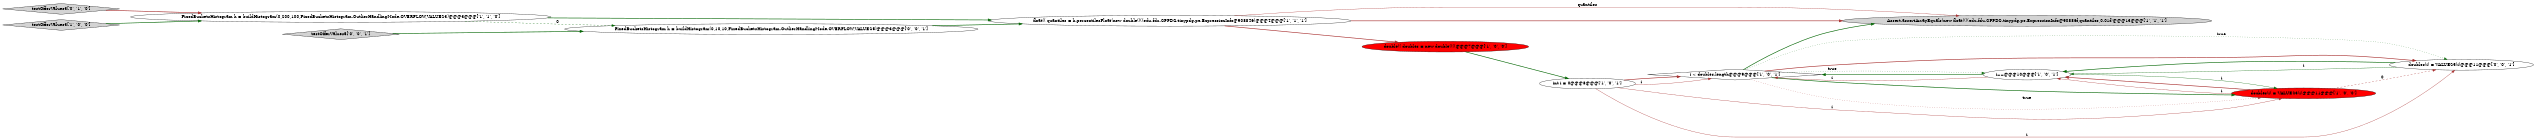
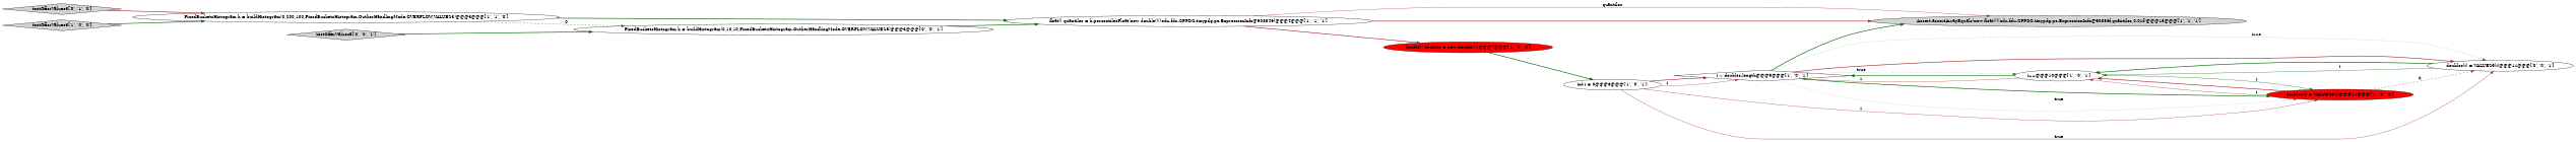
  digraph {
    rankdir=LR
    node [fillcolor=white shape=ellipse style=filled]
    edge [color=darkgreen style=bold]
    n1 [label="FixedBucketsHistogram h = buildHistogram(0,200,100,FixedBucketsHistogram.OutlierHandlingMode.OVERFLOW,VALUES3)@@@3@@@['1', '1', '0']"]
    n2 [label="float(( quantiles = h.percentilesFloat(new double((((edu.fdu.CPPDG.tinypdg.pe.ExpressionInfo@908846)@@@4@@@['1', '1', '1']"]
    n3 [label="FixedBucketsHistogram h = buildHistogram(0,10,10,FixedBucketsHistogram.OutlierHandlingMode.OVERFLOW,VALUES5)@@@3@@@['0', '0', '1']"]
    n4 [fillcolor=lightgray label="Assert.assertArrayEquals(new float((((edu.fdu.CPPDG.tinypdg.pe.ExpressionInfo@90886f,quantiles,0.01f)@@@13@@@['1', '1', '1']"]
    n5 [fillcolor=red label="double(( doubles = new double((((@@@7@@@['1', '0', '0']"]
    n6 [fillcolor=lightgray label="testOfferValues3['0', '1', '0']" shape=diamond]
    n7 [label="i < doubles.length@@@9@@@['1', '0', '1']" shape=diamond]
    n8 [label="i++@@@10@@@['1', '0', '1']"]
    n9 [label="doubles(i( = VALUES5(i(@@@11@@@['0', '0', '1']"]
    n10 [fillcolor=red label="doubles(i( = VALUES3(i(@@@11@@@['1', '0', '0']"]
    n11 [label="int i = 0@@@8@@@['1', '0', '1']"]
    n12 [fillcolor=lightgray label="testOfferValues3['1', '0', '0']" shape=diamond]
    n13 [fillcolor=lightgray label="testOfferValues5['0', '0', '1']" shape=diamond]
    n1 -> n2
    n1 -> n3 [label=0 style=dashed]
    n2 -> n4 [color=brown label=quantiles style=solid]
    n2 -> n4 [color=brown]
    n2 -> n5 [color=brown]
    n3 -> n2
    n5 -> n11
    n6 -> n1 [color=brown]
    n7 -> n4
    n7 -> n8 [label=true style=dotted]
    n7 -> n9 [label=true style=dotted]
    n7 -> n9 [color=brown]
    n7 -> n10
    n7 -> n10 [color=brown label=true style=dotted]
    n8 -> n7
    n8 -> n7 [color=brown label=i style=solid]
    n8 -> n10 [label=i style=solid]
    n9 -> n8
    n9 -> n8 [label=i style=solid]
    n10 -> n8 [color=brown]
    n10 -> n8 [color=brown label=i style=solid]
    n10 -> n9 [color=brown label=0 style=dashed]
    n11 -> n7 [color=brown]
    n11 -> n7 [color=brown label=i style=solid]
-   n11 -> n9 [color=brown label=i style=solid]
+   n11 -> n9 [color=brown label=true style=solid]
    n11 -> n10 [color=brown label=i style=solid]
    n12 -> n1
    n13 -> n3
  }
